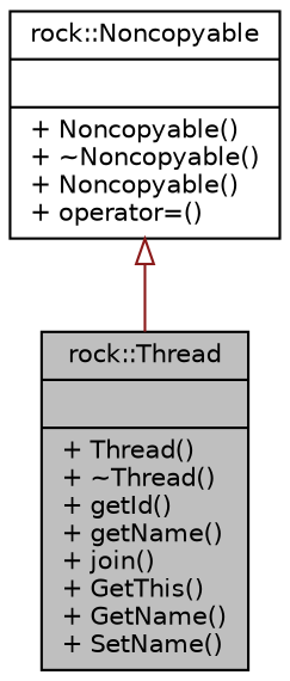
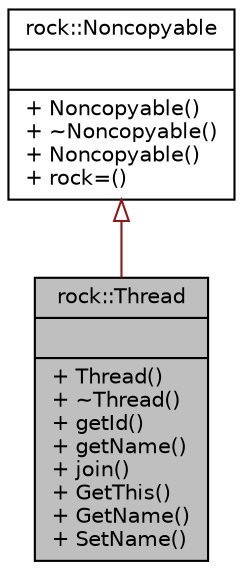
  digraph {
    node [color=black fontname=Helvetica fontsize=10 shape=record style=filled]
    n1 [fillcolor=grey75 fontcolor=black height=0.2 label="{rock::Thread\n||+ Thread()\l+ ~Thread()\l+ getId()\l+ getName()\l+ join()\l+ GetThis()\l+ GetName()\l+ SetName()\l}" width=0.4]
-   n2 [fillcolor=white height=0.2 label="{rock::Noncopyable\n||+ Noncopyable()\l+ ~Noncopyable()\l+ Noncopyable()\l+ operator=()\l}" width=0.4]
+   n2 [fillcolor=white height=0.2 label="{rock::Noncopyable\n||+ Noncopyable()\l+ ~Noncopyable()\l+ Noncopyable()\l+ rock=()\l}" width=0.4]
    n2 -> n1 [arrowtail=onormal color=firebrick4 dir=back fontname=Helvetica fontsize=10 labelfontname=Helvetica labelfontsize=10 style=solid]
  }
